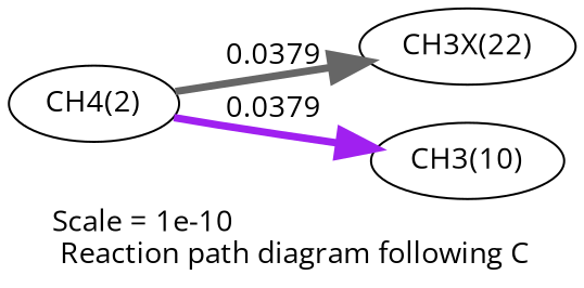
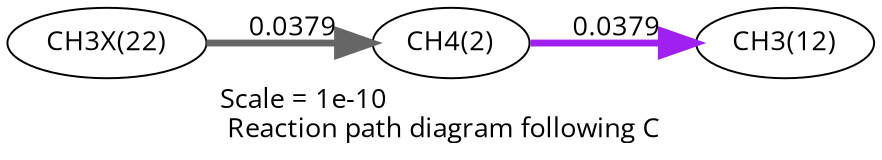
  digraph {
    fontname="Open Sans"
    label="Scale = 1e-10\l Reaction path diagram following C"
    rankdir=LR
    node [fontname="Open Sans"]
    edge [fontname="Open Sans" penwidth=3.53]
    n1 [label="CH4(2)"]
    n2 [label="CH3X(22)"]
-   n3 [label="CH3(10)"]
-   n1 -> n2 [arrowsize=1.77 color=gray40 label=" 0.0379"]
+   n3 [label="CH3(12)"]
+   n2 -> n1 [arrowsize=1.77 color=gray40 label=" 0.0379"]
    n1 -> n3 [arrowsize=1.76 color=purple label=" 0.0379"]
  }
